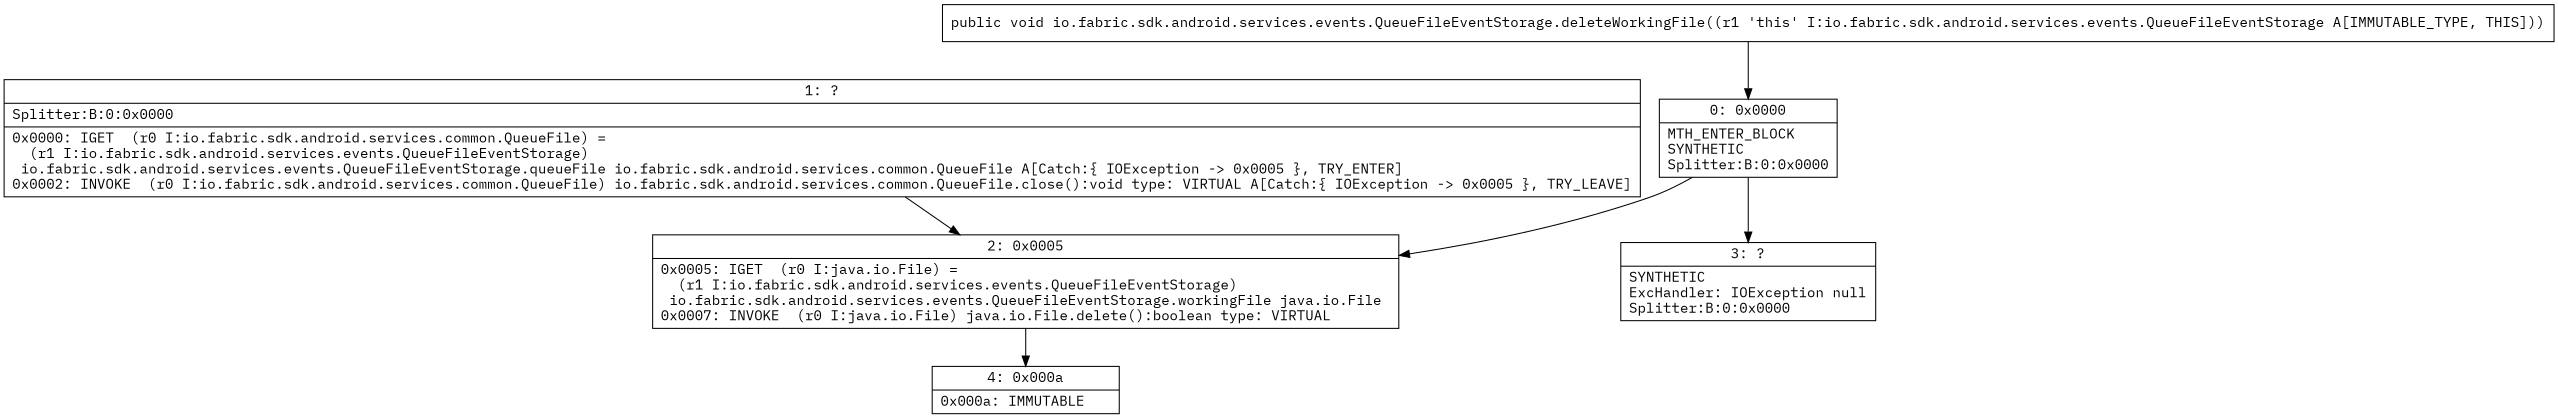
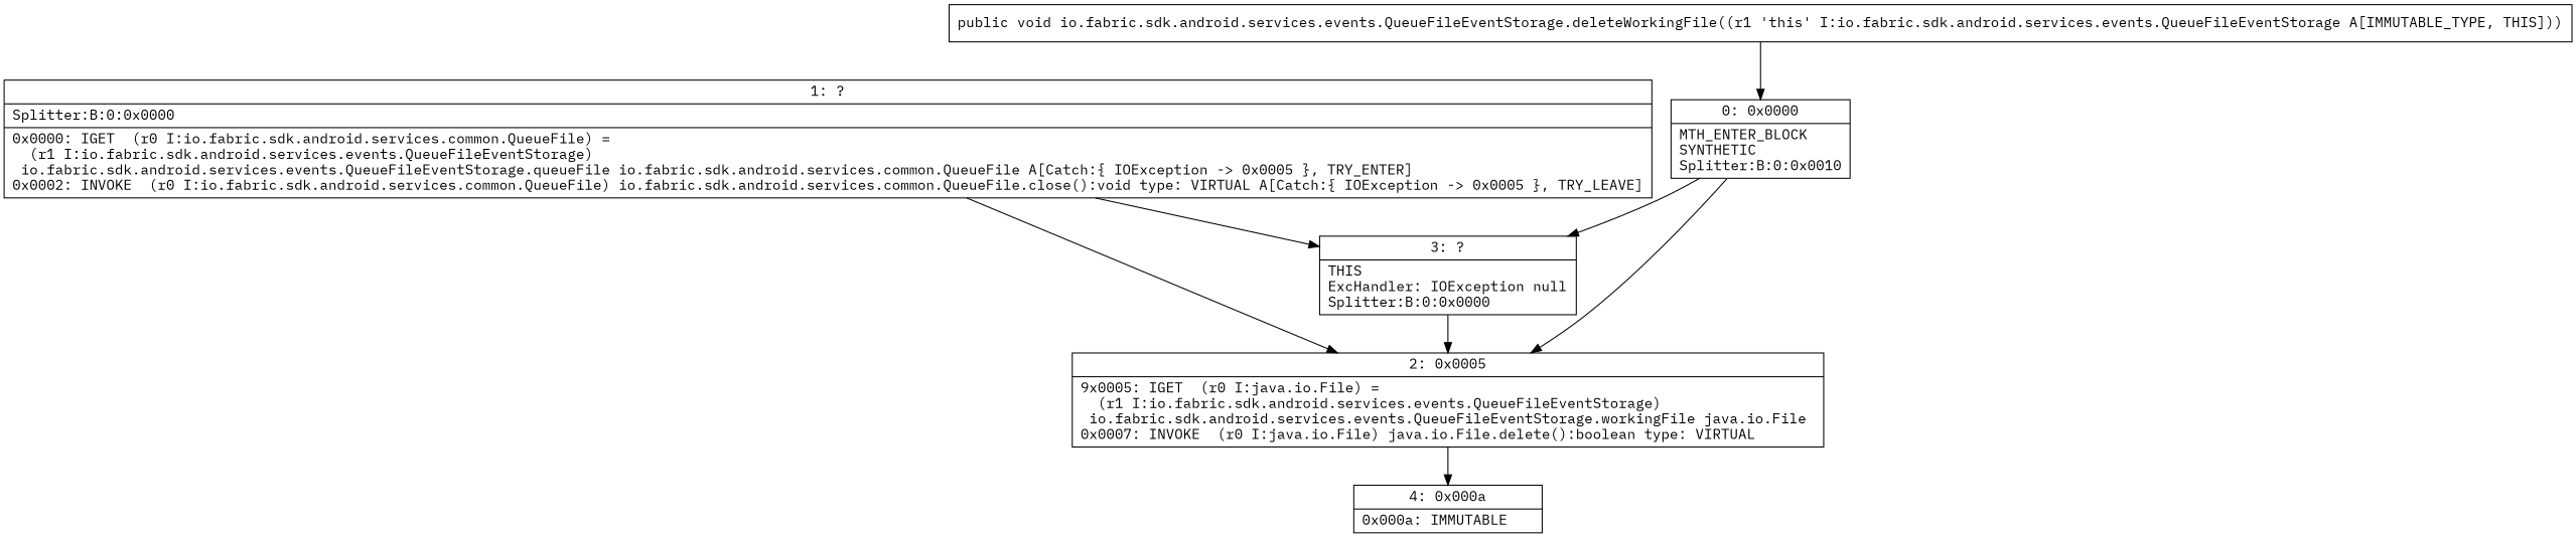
  digraph {
    fontname="IBM Plex Mono"
    node [fontname="IBM Plex Mono" shape=record]
    edge [fontname="IBM Plex Mono"]
-   n1 [label="{0\:\ 0x0000|MTH_ENTER_BLOCK\lSYNTHETIC\lSplitter:B:0:0x0000\l}"]
-   n2 [label="{3\:\ ?|SYNTHETIC\lExcHandler: IOException null\lSplitter:B:0:0x0000\l}"]
-   n3 [label="{2\:\ 0x0005|0x0005: IGET  (r0 I:java.io.File) = \l  (r1 I:io.fabric.sdk.android.services.events.QueueFileEventStorage)\l io.fabric.sdk.android.services.events.QueueFileEventStorage.workingFile java.io.File \l0x0007: INVOKE  (r0 I:java.io.File) java.io.File.delete():boolean type: VIRTUAL \l}"]
+   n1 [label="{0\:\ 0x0000|MTH_ENTER_BLOCK\lSYNTHETIC\lSplitter:B:0:0x0010\l}"]
+   n2 [label="{3\:\ ?|THIS\lExcHandler: IOException null\lSplitter:B:0:0x0000\l}"]
+   n3 [label="{2\:\ 0x0005|9x0005: IGET  (r0 I:java.io.File) = \l  (r1 I:io.fabric.sdk.android.services.events.QueueFileEventStorage)\l io.fabric.sdk.android.services.events.QueueFileEventStorage.workingFile java.io.File \l0x0007: INVOKE  (r0 I:java.io.File) java.io.File.delete():boolean type: VIRTUAL \l}"]
    n4 [label="{1\:\ ?|Splitter:B:0:0x0000\l|0x0000: IGET  (r0 I:io.fabric.sdk.android.services.common.QueueFile) = \l  (r1 I:io.fabric.sdk.android.services.events.QueueFileEventStorage)\l io.fabric.sdk.android.services.events.QueueFileEventStorage.queueFile io.fabric.sdk.android.services.common.QueueFile A[Catch:\{ IOException \-\> 0x0005 \}, TRY_ENTER]\l0x0002: INVOKE  (r0 I:io.fabric.sdk.android.services.common.QueueFile) io.fabric.sdk.android.services.common.QueueFile.close():void type: VIRTUAL A[Catch:\{ IOException \-\> 0x0005 \}, TRY_LEAVE]\l}"]
    n5 [label="{4\:\ 0x000a|0x000a: IMMUTABLE   \l}"]
    n6 [label="{public void io.fabric.sdk.android.services.events.QueueFileEventStorage.deleteWorkingFile((r1 'this' I:io.fabric.sdk.android.services.events.QueueFileEventStorage A[IMMUTABLE_TYPE, THIS])) }"]
    n1 -> n2
    n1 -> n3
+   n2 -> n3
    n3 -> n5
+   n4 -> n2
    n4 -> n3
    n6 -> n1
  }
